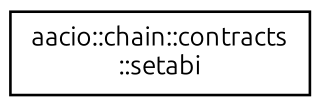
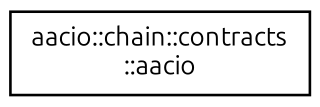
  digraph {
    rankdir=TB
    fontname=Ubuntu
-   n1 [color=black fillcolor=white fontname=Ubuntu fontsize=10 height=0.2 label="aacio::chain::contracts\l::setabi" shape=record style=filled width=0.4]
+   n1 [color=black fillcolor=white fontname=Ubuntu fontsize=10 height=0.2 label="aacio::chain::contracts\l::aacio" shape=record style=filled width=0.4]
  }
